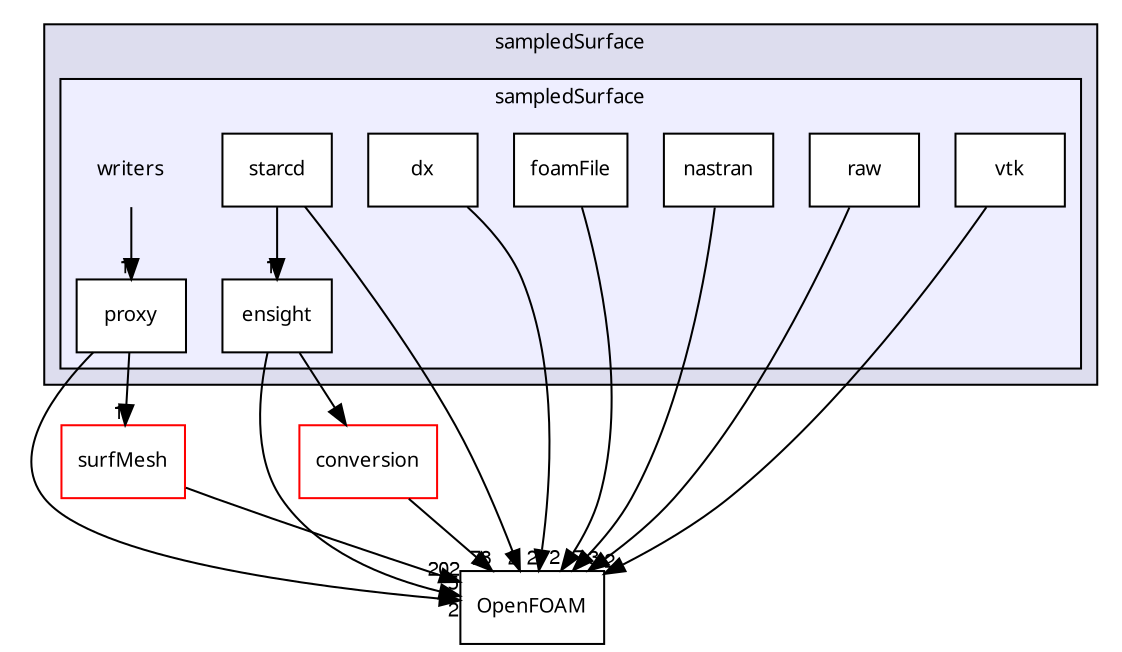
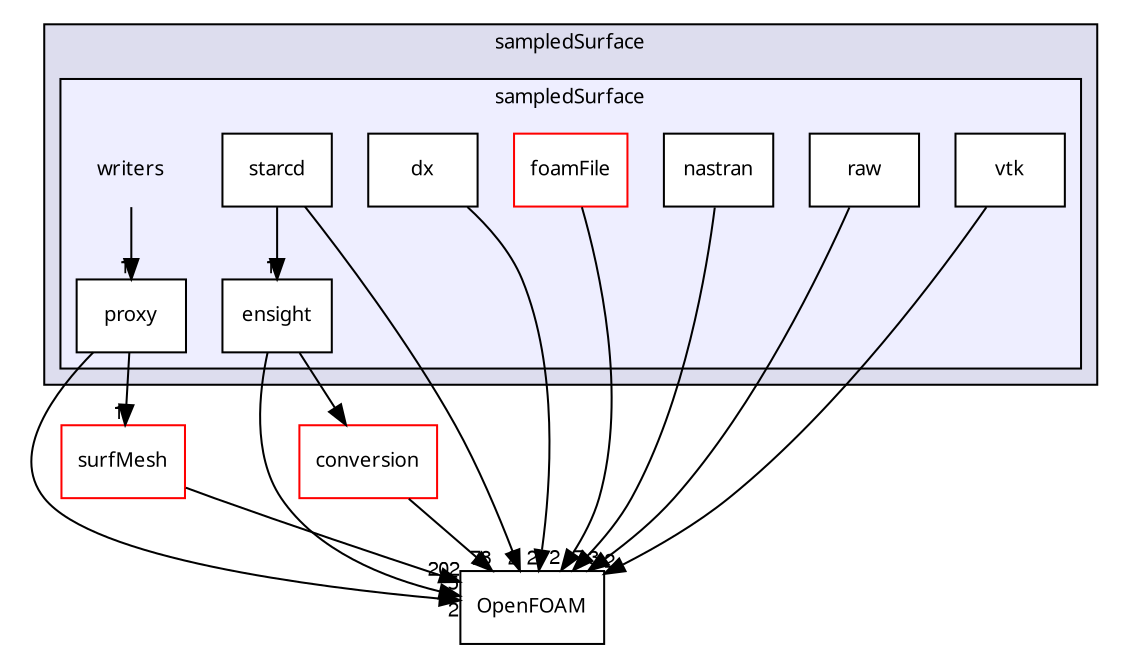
  digraph {
    compound=true
    fontname="Noto Sans"
    node [fontname="Noto Sans" fontsize=10 shape=box color=black fillcolor=white style=filled]
    edge [fontname="Noto Sans" headlabel=2 labeldistance=1.5 labelfontname=FreeSans labelfontsize=10]
    n1 [label=writers shape=plaintext color="" fillcolor="" style=""]
    n2 [label=dx]
    n3 [label=ensight]
-   n4 [label=foamFile]
+   n4 [color=red label=foamFile]
    n5 [label=nastran]
    n6 [label=proxy]
    n7 [label=raw]
    n8 [label=starcd]
    n9 [label=vtk]
    n10 [label=OpenFOAM fillcolor="" style=""]
    n11 [color=red label=conversion fillcolor="" style=""]
    n12 [color=red label=surfMesh fillcolor="" style=""]
    subgraph cluster_1 {
      bgcolor="#ddddee"
      fontsize=10
      label=sampledSurface
      pencolor=black
      subgraph cluster_2 {
        bgcolor="#eeeeff"
        fontsize=10
        label=sampledSurface
        pencolor=black
        n1
        n2
        n3
        n4
        n5
        n6
        n7
        n8
        n9
      }
    }
    n1 -> n6 [headlabel=1]
    n2 -> n10
    n3 -> n10 [headlabel=5]
    n3 -> n11 [headlabel=1]
    n4 -> n10
    n5 -> n10 [headlabel=7]
    n6 -> n10
    n6 -> n12 [headlabel=1]
    n7 -> n10 [headlabel=3]
    n8 -> n3 [headlabel=1]
    n8 -> n10
    n9 -> n10
    n11 -> n10 [headlabel=78]
    n12 -> n10 [headlabel=202]
  }
